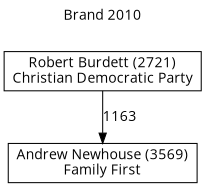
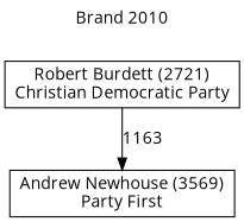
  digraph {
    label="Brand 2010"
    labelloc=t
    mclimit=10
    fontname="Open Sans"
    node [shape=box fontname="Open Sans"]
-   n1 [label="Andrew Newhouse (3569)\nFamily First"]
+   n1 [label="Andrew Newhouse (3569)\nParty First"]
    n2 [label="Robert Burdett (2721)\nChristian Democratic Party"]
    n2 -> n1 [label=1163 fontname="Open Sans"]
  }
